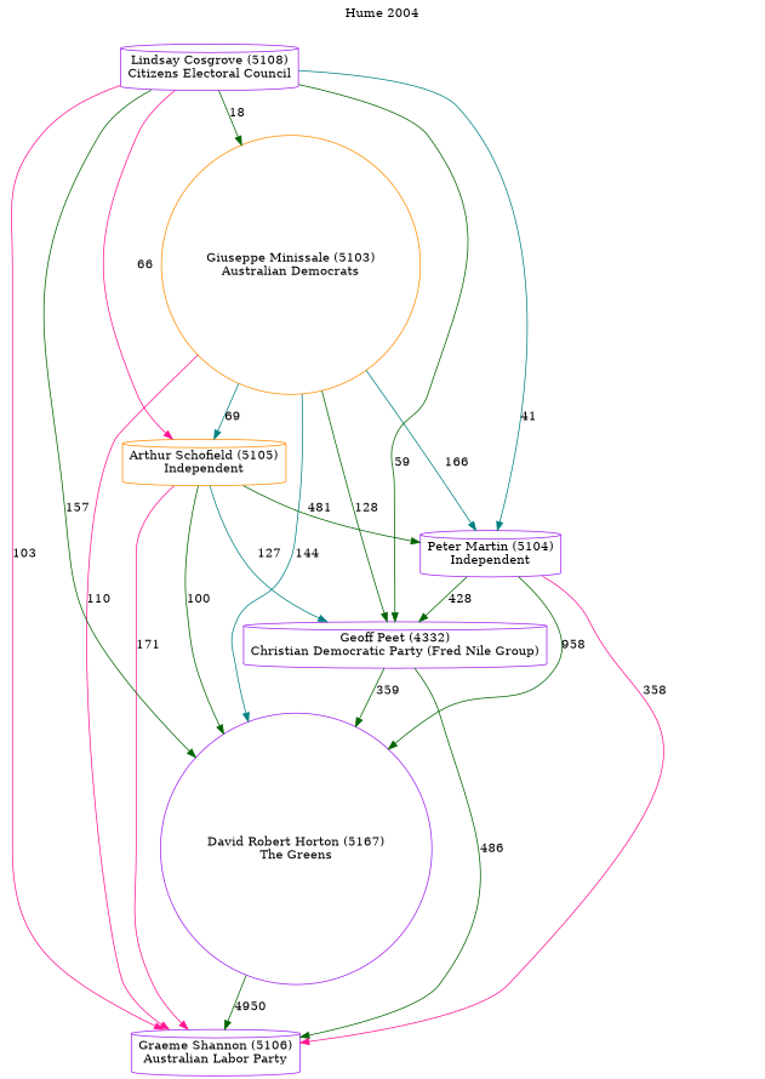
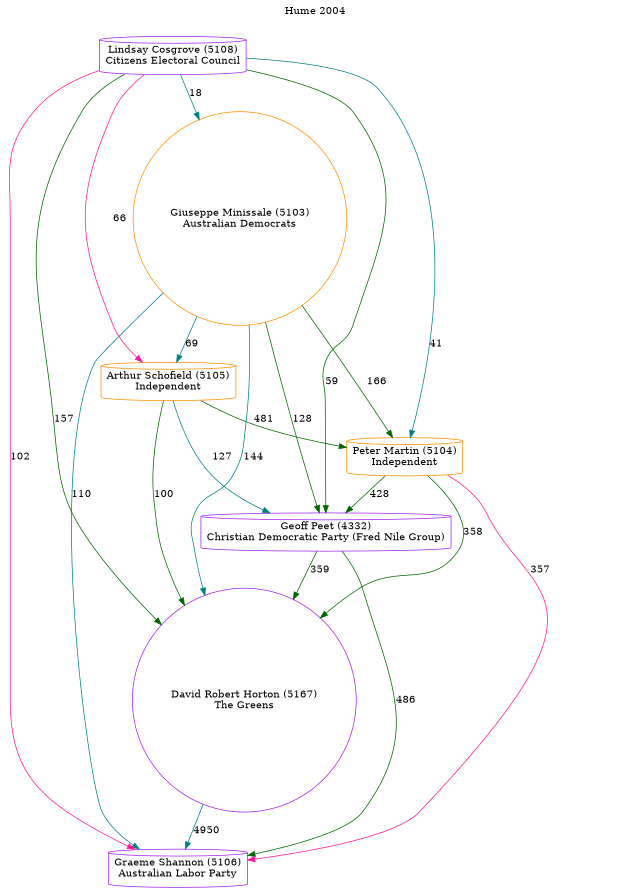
  digraph {
    label="Hume 2004"
    labelloc=t
    mclimit=10
    node [color=purple shape=cylinder]
    edge [color=darkgreen]
    n1 [label="Graeme Shannon (5106)\nAustralian Labor Party"]
    n2 [label="David Robert Horton (5167)\nThe Greens" shape=circle]
    n3 [label="Geoff Peet (4332)\nChristian Democratic Party (Fred Nile Group)"]
-   n4 [label="Peter Martin (5104)\nIndependent"]
+   n4 [color=darkorange label="Peter Martin (5104)\nIndependent"]
    n5 [color=darkorange label="Arthur Schofield (5105)\nIndependent"]
    n6 [color=darkorange label="Giuseppe Minissale (5103)\nAustralian Democrats" shape=circle]
    n7 [label="Lindsay Cosgrove (5108)\nCitizens Electoral Council"]
-   n2 -> n1 [label=4950]
+   n2 -> n1 [color=teal label=4950]
    n3 -> n1 [label=486]
    n3 -> n2 [label=359]
-   n4 -> n1 [color=deeppink label=358]
-   n4 -> n2 [label=958]
+   n4 -> n1 [color=deeppink label=357]
+   n4 -> n2 [label=358]
    n4 -> n3 [label=428]
-   n5 -> n1 [color=deeppink label=171]
    n5 -> n2 [label=100]
    n5 -> n3 [color=teal label=127]
    n5 -> n4 [label=481]
-   n6 -> n1 [color=deeppink label=110]
+   n6 -> n1 [color=teal label=110]
    n6 -> n2 [color=teal label=144]
    n6 -> n3 [label=128]
-   n6 -> n4 [color=teal label=166]
+   n6 -> n4 [label=166]
    n6 -> n5 [color=teal label=69]
-   n7 -> n1 [color=deeppink label=103]
+   n7 -> n1 [color=deeppink label=102]
    n7 -> n2 [label=157]
    n7 -> n3 [label=59]
    n7 -> n4 [color=teal label=41]
    n7 -> n5 [color=deeppink label=66]
-   n7 -> n6 [label=18]
+   n7 -> n6 [color=teal label=18]
  }
